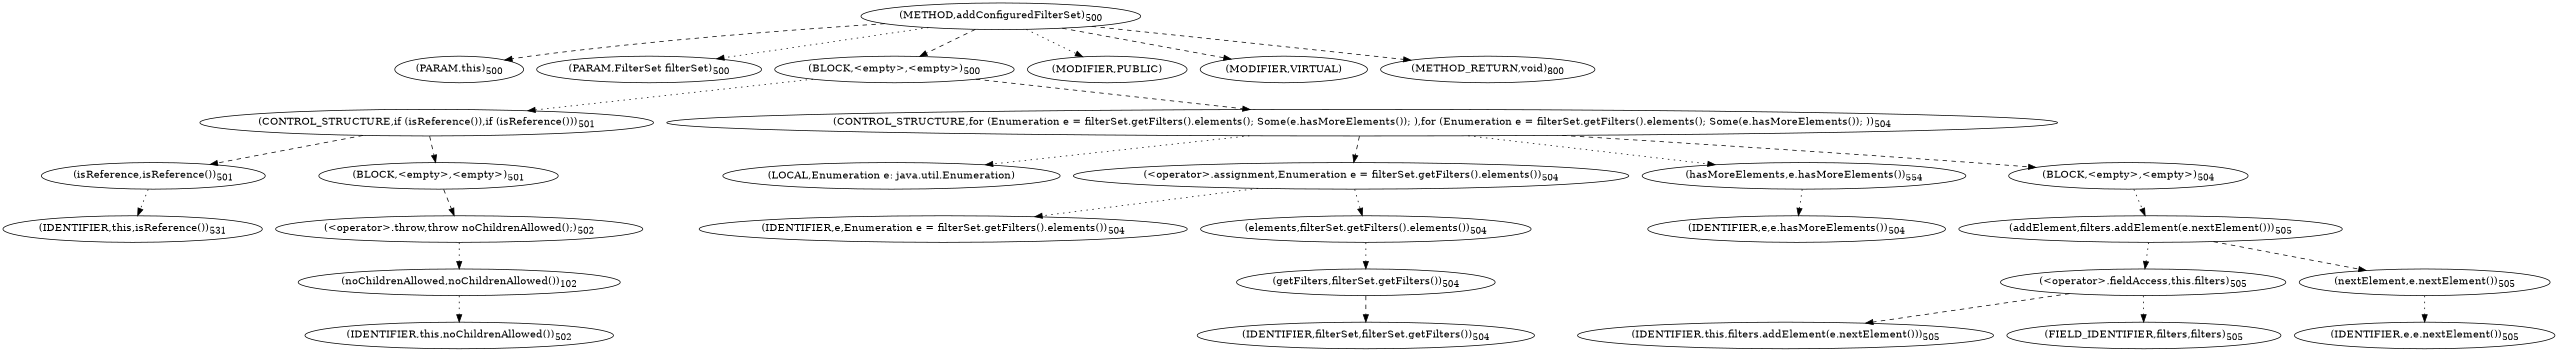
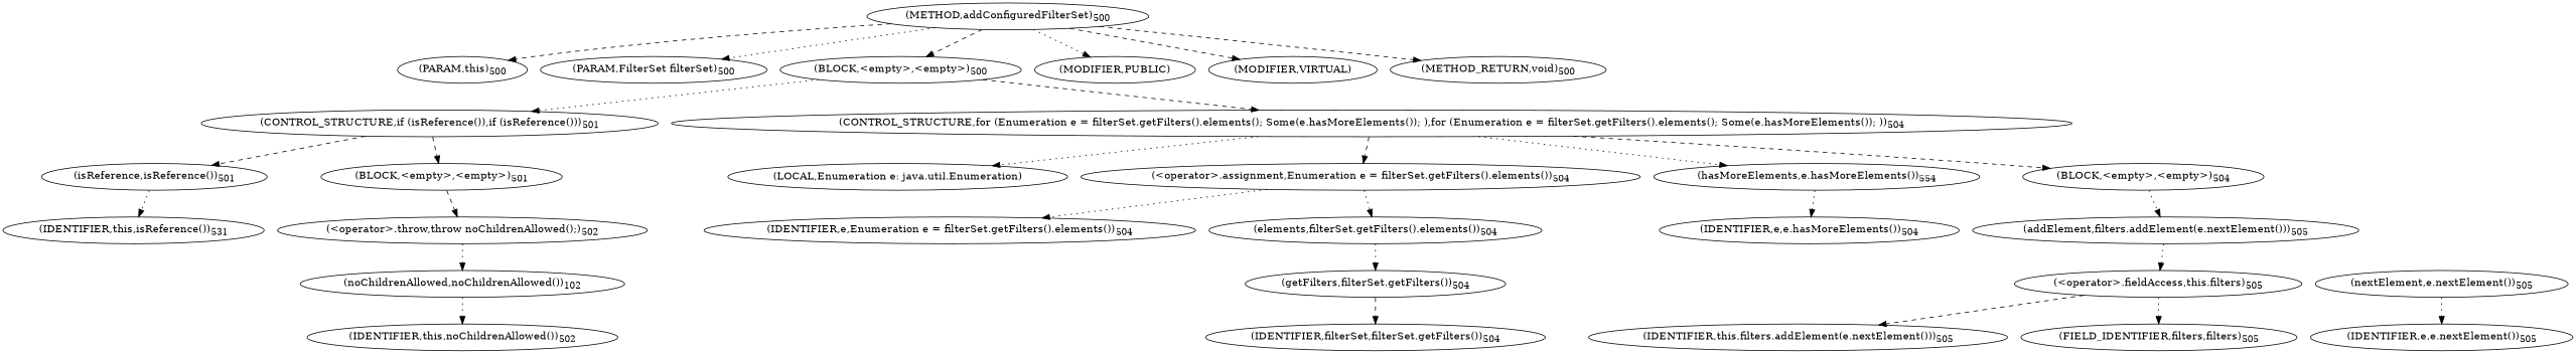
  digraph {
    edge [style=dotted]
    n1 [label=<(METHOD,addConfiguredFilterSet)<SUB>500</SUB>>]
    n2 [label=<(PARAM,this)<SUB>500</SUB>>]
    n3 [label=<(PARAM,FilterSet filterSet)<SUB>500</SUB>>]
    n4 [label=<(BLOCK,&lt;empty&gt;,&lt;empty&gt;)<SUB>500</SUB>>]
    n5 [label=<(MODIFIER,PUBLIC)>]
    n6 [label=<(MODIFIER,VIRTUAL)>]
-   n7 [label=<(METHOD_RETURN,void)<SUB>800</SUB>>]
+   n7 [label=<(METHOD_RETURN,void)<SUB>500</SUB>>]
    n8 [label=<(CONTROL_STRUCTURE,if (isReference()),if (isReference()))<SUB>501</SUB>>]
    n9 [label=<(CONTROL_STRUCTURE,for (Enumeration e = filterSet.getFilters().elements(); Some(e.hasMoreElements()); ),for (Enumeration e = filterSet.getFilters().elements(); Some(e.hasMoreElements()); ))<SUB>504</SUB>>]
    n10 [label=<(isReference,isReference())<SUB>501</SUB>>]
    n11 [label=<(BLOCK,&lt;empty&gt;,&lt;empty&gt;)<SUB>501</SUB>>]
    n12 [label=<(LOCAL,Enumeration e: java.util.Enumeration)>]
    n13 [label=<(&lt;operator&gt;.assignment,Enumeration e = filterSet.getFilters().elements())<SUB>504</SUB>>]
    n14 [label=<(hasMoreElements,e.hasMoreElements())<SUB>554</SUB>>]
    n15 [label=<(BLOCK,&lt;empty&gt;,&lt;empty&gt;)<SUB>504</SUB>>]
    n16 [label=<(IDENTIFIER,this,isReference())<SUB>531</SUB>>]
    n17 [label=<(&lt;operator&gt;.throw,throw noChildrenAllowed();)<SUB>502</SUB>>]
    n18 [label=<(noChildrenAllowed,noChildrenAllowed())<SUB>102</SUB>>]
    n19 [label=<(IDENTIFIER,this,noChildrenAllowed())<SUB>502</SUB>>]
    n20 [label=<(IDENTIFIER,e,Enumeration e = filterSet.getFilters().elements())<SUB>504</SUB>>]
    n21 [label=<(elements,filterSet.getFilters().elements())<SUB>504</SUB>>]
    n22 [label=<(IDENTIFIER,e,e.hasMoreElements())<SUB>504</SUB>>]
    n23 [label=<(addElement,filters.addElement(e.nextElement()))<SUB>505</SUB>>]
    n24 [label=<(getFilters,filterSet.getFilters())<SUB>504</SUB>>]
    n25 [label=<(IDENTIFIER,filterSet,filterSet.getFilters())<SUB>504</SUB>>]
    n26 [label=<(&lt;operator&gt;.fieldAccess,this.filters)<SUB>505</SUB>>]
    n27 [label=<(nextElement,e.nextElement())<SUB>505</SUB>>]
    n28 [label=<(IDENTIFIER,this,filters.addElement(e.nextElement()))<SUB>505</SUB>>]
    n29 [label=<(FIELD_IDENTIFIER,filters,filters)<SUB>505</SUB>>]
    n30 [label=<(IDENTIFIER,e,e.nextElement())<SUB>505</SUB>>]
    n1 -> n2 [style=dashed]
    n1 -> n3
    n1 -> n4 [style=dashed]
    n1 -> n5
    n1 -> n6 [style=dashed]
    n1 -> n7 [style=dashed]
    n4 -> n8
    n4 -> n9 [style=dashed]
    n8 -> n10 [style=dashed]
    n8 -> n11 [style=dashed]
    n9 -> n12
    n9 -> n13 [style=dashed]
    n9 -> n14
    n9 -> n15 [style=dashed]
    n10 -> n16
    n11 -> n17 [style=dashed]
    n13 -> n20
    n13 -> n21
    n14 -> n22
    n15 -> n23
    n17 -> n18
    n18 -> n19
    n21 -> n24
    n23 -> n26
-   n23 -> n27 [style=dashed]
    n24 -> n25 [style=dashed]
    n26 -> n28 [style=dashed]
    n26 -> n29
    n27 -> n30
  }
